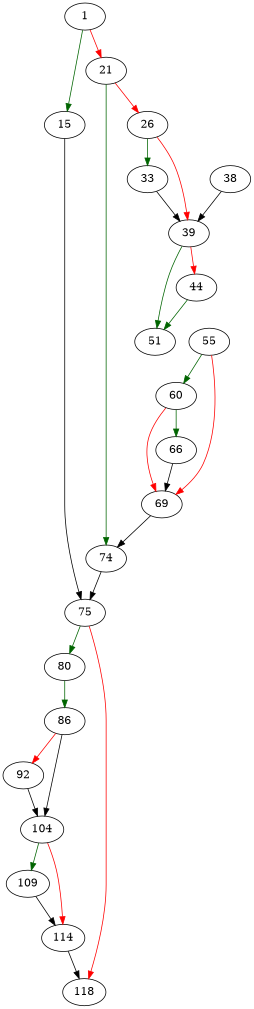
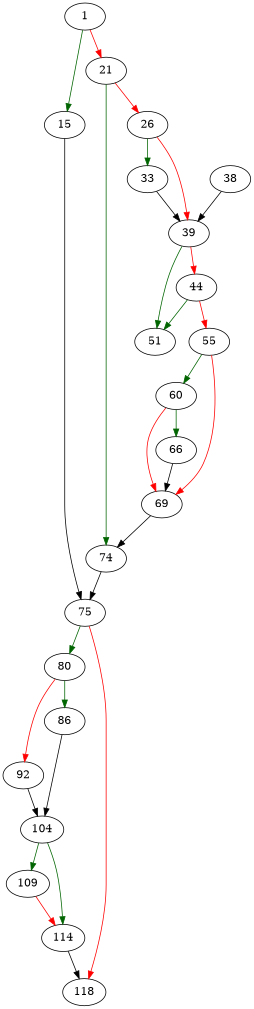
  strict digraph {
    1 [entry=true]
    15
    21
    75
    74
    26
    80
    118
    33
    39
    86
    92
    38
    51
    44
    55
    60
    69
    66
    104
    109
    114
    1 -> 15 [color=darkgreen cond=true]
    1 -> 21 [color=red cond=false]
    15 -> 75
    21 -> 74 [color=darkgreen cond=true]
    21 -> 26 [color=red cond=false]
    75 -> 80 [color=darkgreen cond=true]
    75 -> 118 [color=red cond=false]
    74 -> 75
    26 -> 33 [color=darkgreen cond=true]
    26 -> 39 [color=red cond=false]
    80 -> 86 [color=darkgreen cond=true]
-   86 -> 92 [color=red cond=false]
+   80 -> 92 [color=red cond=false]
    33 -> 39
    39 -> 51 [color=darkgreen cond=true]
    39 -> 44 [color=red cond=false]
    86 -> 104
    92 -> 104
    38 -> 39
    44 -> 51 [color=darkgreen cond=true]
+   44 -> 55 [color=red cond=false]
    55 -> 60 [color=darkgreen cond=true]
    55 -> 69 [color=red cond=false]
    60 -> 69 [color=red cond=false]
    60 -> 66 [color=darkgreen cond=true]
    69 -> 74
    66 -> 69
    104 -> 109 [color=darkgreen cond=true]
-   104 -> 114 [color=red cond=false]
-   109 -> 114
+   104 -> 114 [color=darkgreen cond=false]
+   109 -> 114 [color=red]
    114 -> 118
  }
